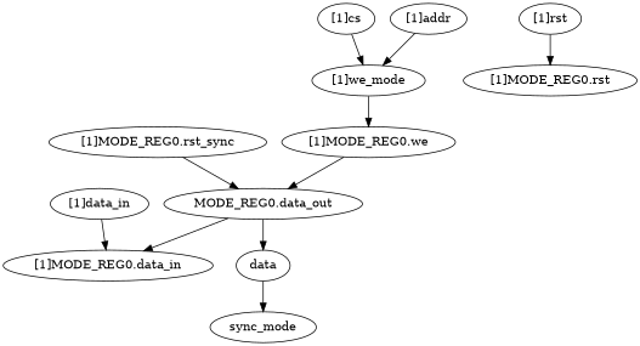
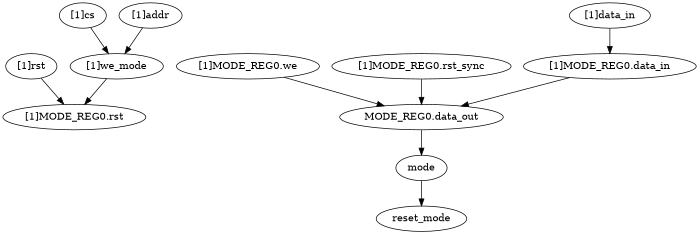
  strict digraph {
    node [complexity=3 importance=0.0207423466028 rank=0.00296319237183]
    "[1]we_mode" [importance=0.0187999095498 rank=0.00626663651662]
    "[1]MODE_REG0.we" [importance=0.0167826897935 rank=0.00559422993116]
    "MODE_REG0.data_out" [complexity=2 importance=0.0145041251508 rank=0.0072520625754]
-   mode [complexity=2 importance=0.00800203232843 rank=0.00400101616421 label=data]
+   mode [complexity=2 importance=0.00800203232843 rank=0.00400101616421]
    "[1]rst" [importance=0.047413990947 rank=0.015804663649]
    "[1]MODE_REG0.rst" [importance=0.0454715538941 rank=0.0151571846314]
    "[1]cs" [complexity=7]
-   reset_mode [complexity=0 importance=0.00280864601881 rank=0.0 label=sync_mode]
+   reset_mode [complexity=0 importance=0.00280864601881 rank=0.0]
    "[1]MODE_REG0.rst_sync" [importance=0.0319216879015 rank=0.0106405626338]
    "[1]addr" [complexity=7]
    "[1]data_in" [complexity=4 importance=0.0184167421295 rank=0.00460418553237]
    "[1]MODE_REG0.data_in" [complexity=4 importance=0.0164743050765 rank=0.00411857626913]
-   "[1]we_mode" -> "[1]MODE_REG0.we"
+   "[1]we_mode" -> "[1]MODE_REG0.rst"
    "[1]MODE_REG0.we" -> "MODE_REG0.data_out"
    "MODE_REG0.data_out" -> mode
    mode -> reset_mode
    "[1]rst" -> "[1]MODE_REG0.rst"
    "[1]cs" -> "[1]we_mode"
    "[1]MODE_REG0.rst_sync" -> "MODE_REG0.data_out"
    "[1]addr" -> "[1]we_mode"
    "[1]data_in" -> "[1]MODE_REG0.data_in"
-   "MODE_REG0.data_out" -> "[1]MODE_REG0.data_in"
+   "[1]MODE_REG0.data_in" -> "MODE_REG0.data_out"
  }
